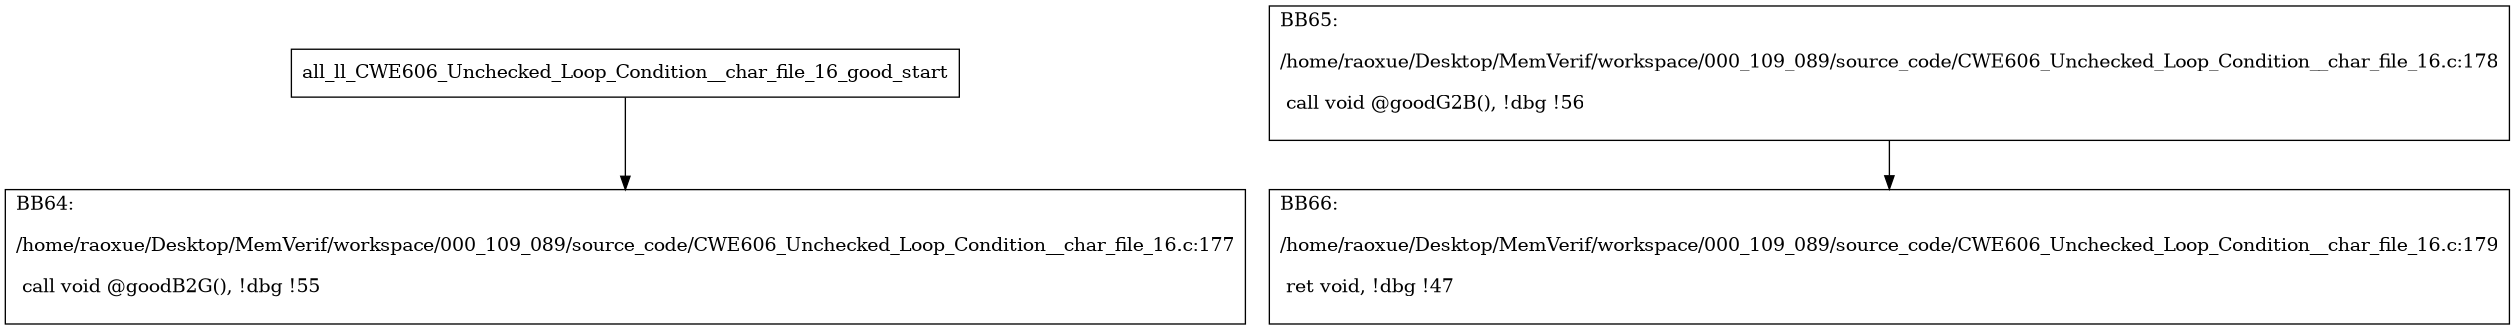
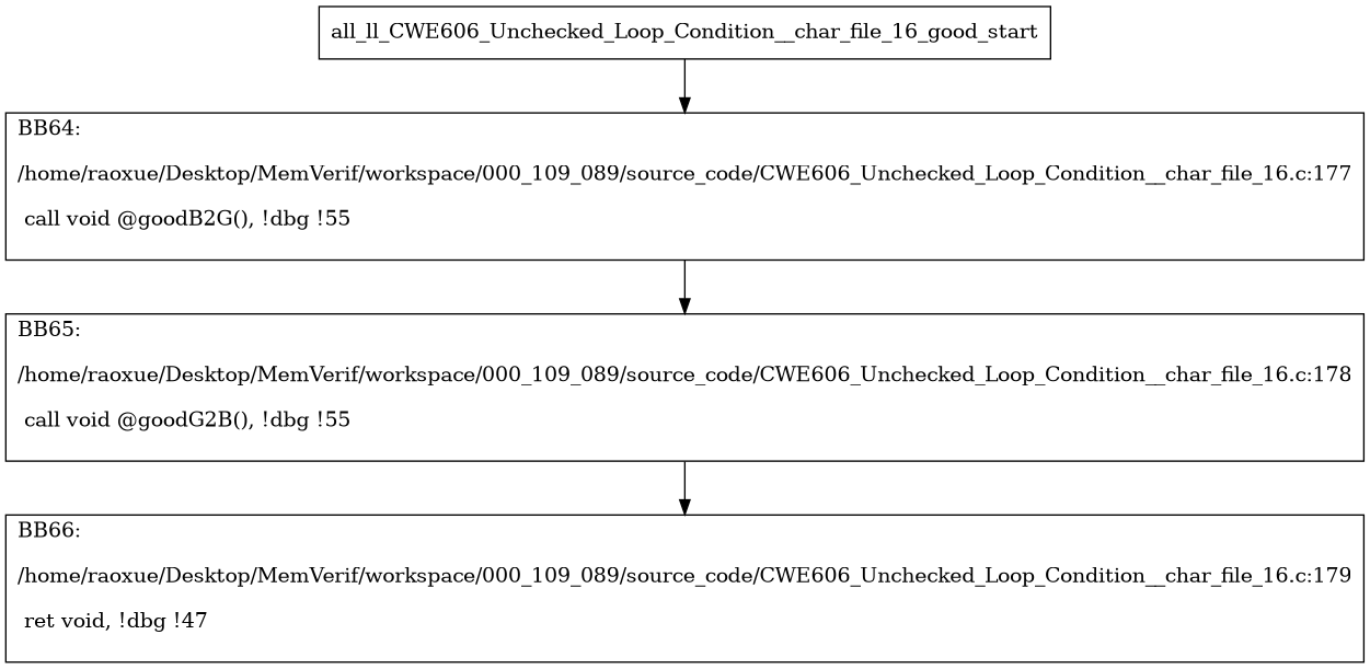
  digraph {
    node [shape=record]
    n1 [label="{all_ll_CWE606_Unchecked_Loop_Condition__char_file_16_good_start}"]
    n2 [label="{BB64:\l\l/home/raoxue/Desktop/MemVerif/workspace/000_109_089/source_code/CWE606_Unchecked_Loop_Condition__char_file_16.c:177\l\n  call void @goodB2G(), !dbg !55\l\n}"]
-   n3 [label="{BB65:\l\l/home/raoxue/Desktop/MemVerif/workspace/000_109_089/source_code/CWE606_Unchecked_Loop_Condition__char_file_16.c:178\l\n  call void @goodG2B(), !dbg !56\l\n}"]
+   n3 [label="{BB65:\l\l/home/raoxue/Desktop/MemVerif/workspace/000_109_089/source_code/CWE606_Unchecked_Loop_Condition__char_file_16.c:178\l\n  call void @goodG2B(), !dbg !55\l\n}"]
    n4 [label="{BB66:\l\l/home/raoxue/Desktop/MemVerif/workspace/000_109_089/source_code/CWE606_Unchecked_Loop_Condition__char_file_16.c:179\l\n  ret void, !dbg !47\l\n}"]
    n1 -> n2
+   n2 -> n3
    n3 -> n4
  }
